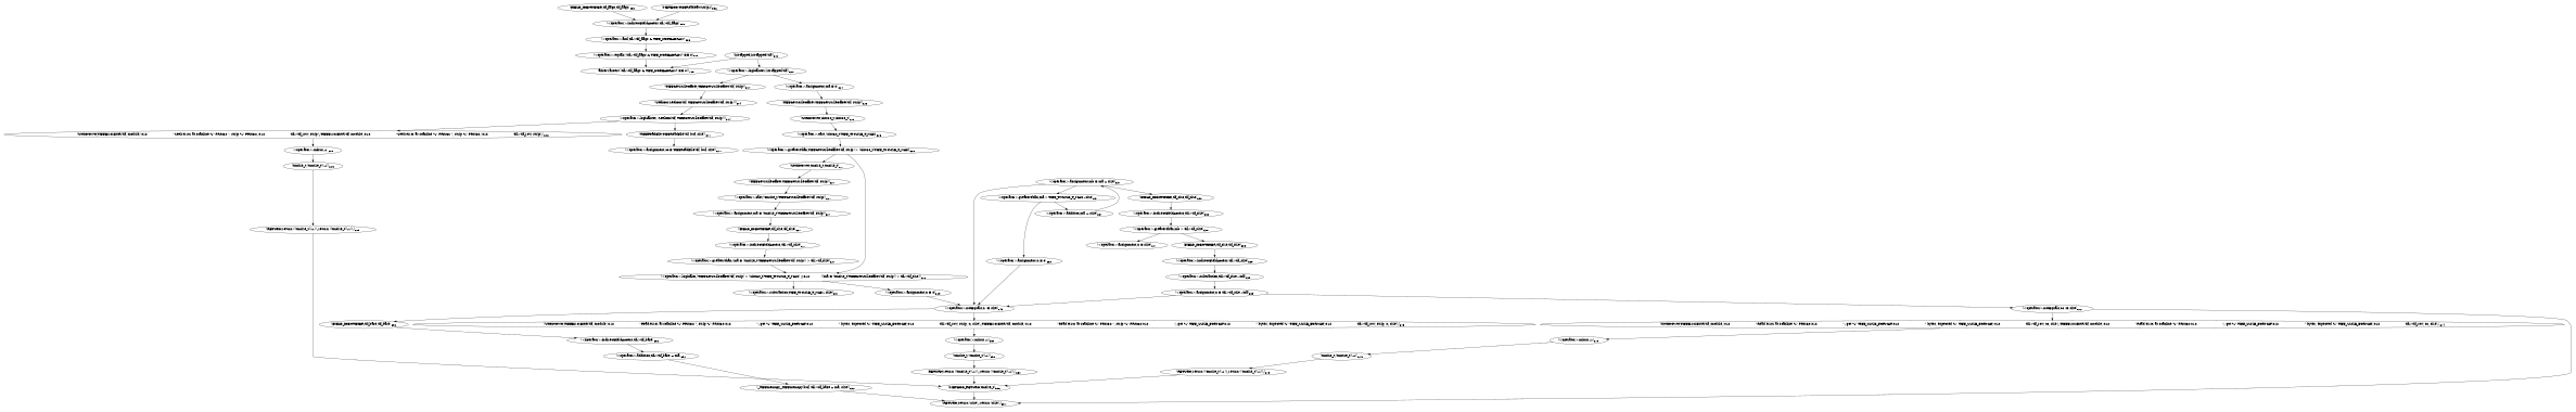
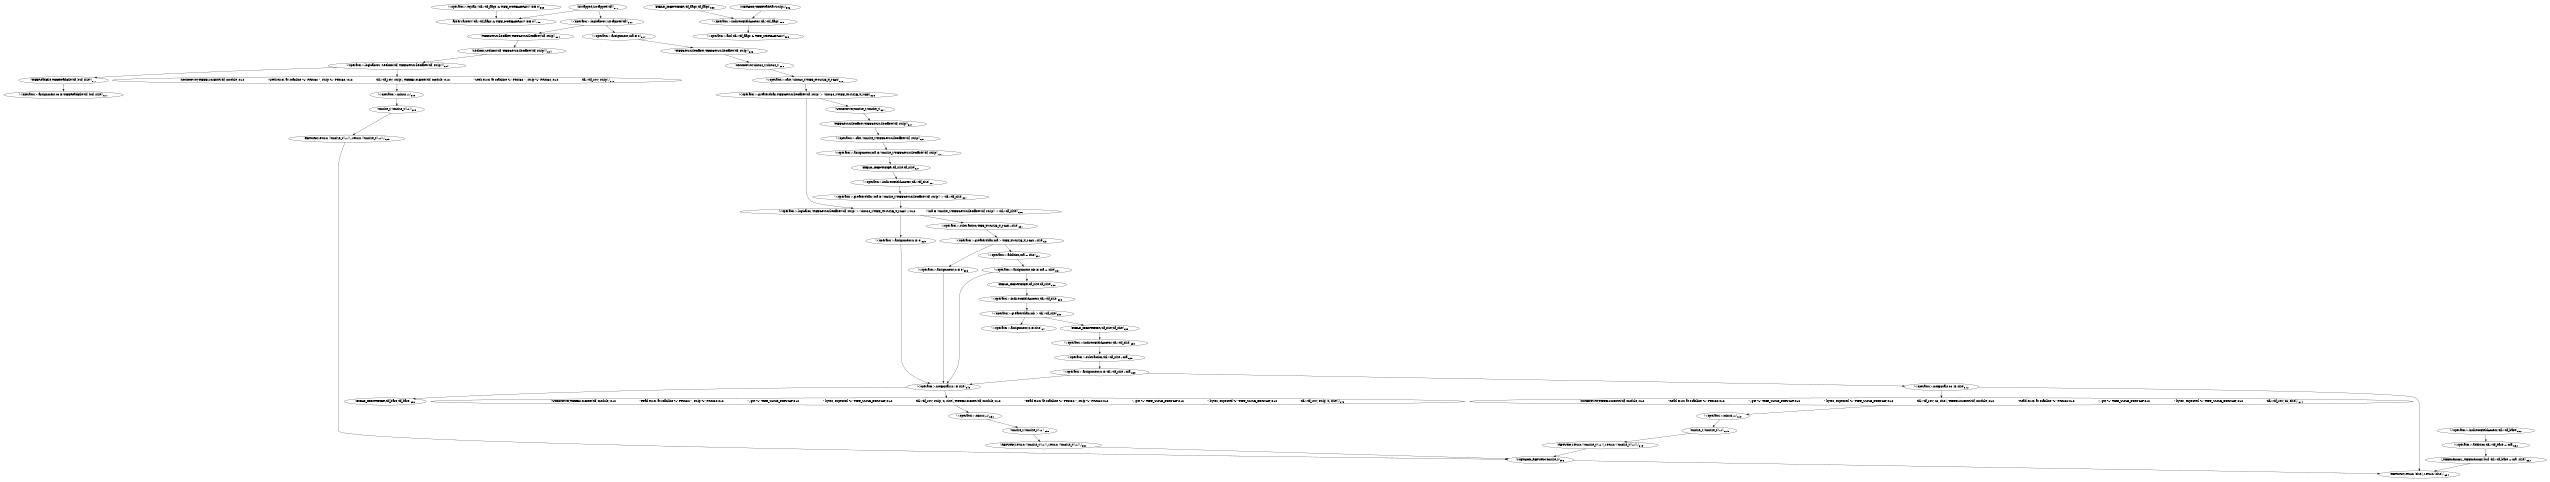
  digraph {
    n1 [label=<(assert,assert((tif-&gt;tif_flags &amp; TIFF_NOREADRAW) == 0))<SUB>799</SUB>>]
    n2 [label=<(isMapped,isMapped(tif))<SUB>600</SUB>>]
    n3 [label=<(&lt;operator&gt;.logicalNot,!isMapped(tif))<SUB>600</SUB>>]
    n4 [label=<(RETURN,return (size);,return (size);)<SUB>654</SUB>>]
    n5 [label=<(METHOD_RETURN,tmsize_t)<SUB>596</SUB>>]
    n6 [label=<(&lt;operator&gt;.equals,(tif-&gt;tif_flags &amp; TIFF_NOREADRAW) == 0)<SUB>599</SUB>>]
    n7 [label=<(&lt;operator&gt;.assignment,ma = 0)<SUB>624</SUB>>]
    n8 [label=<(TIFFGetStrileOffset,TIFFGetStrileOffset(tif, strip))<SUB>604</SUB>>]
    n9 [label=<(TIFFGetStrileOffset,TIFFGetStrileOffset(tif, strip))<SUB>626</SUB>>]
    n10 [label=<(SeekOK,SeekOK(tif, TIFFGetStrileOffset(tif, strip)))<SUB>604</SUB>>]
    n11 [label=<(&lt;operator&gt;.and,tif-&gt;tif_flags &amp; TIFF_NOREADRAW)<SUB>599</SUB>>]
    n12 [label=<(&lt;operator&gt;.assignment,cc = TIFFReadFile(tif, buf, size))<SUB>611</SUB>>]
    n13 [label=<(&lt;operator&gt;.notEquals,cc != size)<SUB>612</SUB>>]
    n14 [label=<(UNKNOWN,TIFFErrorExtR(tif, module,\012                          &quot;Read error at scanline %&quot; PRIu32\012                          &quot;; got %&quot; TIFF_SSIZE_FORMAT\012                          &quot; bytes, expected %&quot; TIFF_SSIZE_FORMAT,\012                          tif-&gt;tif_row, cc, size);,TIFFErrorExtR(tif, module,\012                          &quot;Read error at scanline %&quot; PRIu32\012                          &quot;; got %&quot; TIFF_SSIZE_FORMAT\012                          &quot; bytes, expected %&quot; TIFF_SSIZE_FORMAT,\012                          tif-&gt;tif_row, cc, size);)<SUB>614</SUB>>]
    n15 [label=<(&lt;operator&gt;.indirectFieldAccess,tif-&gt;tif_flags)<SUB>599</SUB>>]
    n16 [label=<(&lt;operator&gt;.logicalNot,!SeekOK(tif, TIFFGetStrileOffset(tif, strip)))<SUB>604</SUB>>]
    n17 [label=<(TIFFReadFile,TIFFReadFile(tif, buf, size))<SUB>611</SUB>>]
    n18 [label=<(UNKNOWN,TIFFErrorExtR(tif, module,\012                          &quot;Seek error at scanline %&quot; PRIu32 &quot;, strip %&quot; PRIu32,\012                          tif-&gt;tif_row, strip);,TIFFErrorExtR(tif, module,\012                          &quot;Seek error at scanline %&quot; PRIu32 &quot;, strip %&quot; PRIu32,\012                          tif-&gt;tif_row, strip);)<SUB>606</SUB>>]
    n19 [label=<(&lt;operator&gt;.minus,-1)<SUB>609</SUB>>]
    n20 [label=<(&lt;operator&gt;.minus,-1)<SUB>619</SUB>>]
    n21 [label=<(UNKNOWN,uint64_t,uint64_t)<SUB>626</SUB>>]
    n22 [label=<(_TIFFmemcpy,_TIFFmemcpy(buf, tif-&gt;tif_base + ma, size))<SUB>652</SUB>>]
    n23 [label=<(FIELD_IDENTIFIER,tif_flags,tif_flags)<SUB>599</SUB>>]
    n24 [label=<(tmsize_t,(tmsize_t)(-1))<SUB>609</SUB>>]
    n25 [label=<(RETURN,return ((tmsize_t)(-1));,return ((tmsize_t)(-1));)<SUB>609</SUB>>]
    n26 [label=<(tmsize_t,(tmsize_t)(-1))<SUB>619</SUB>>]
    n27 [label=<(RETURN,return ((tmsize_t)(-1));,return ((tmsize_t)(-1));)<SUB>619</SUB>>]
    n28 [label=<(&lt;operator&gt;.logicalOr,(TIFFGetStrileOffset(tif, strip) &gt; (uint64_t)TIFF_TMSIZE_T_MAX) ||\012            ((ma = (tmsize_t)TIFFGetStrileOffset(tif, strip)) &gt; tif-&gt;tif_size))<SUB>626</SUB>>]
    n29 [label=<(&lt;operator&gt;.assignment,n = 0)<SUB>629</SUB>>]
    n30 [label=<(&lt;operator&gt;.subtraction,TIFF_TMSIZE_T_MAX - size)<SUB>631</SUB>>]
    n31 [label=<(&lt;operator&gt;.notEquals,n != size)<SUB>643</SUB>>]
    n32 [label=<(&lt;operator&gt;.greaterThan,ma &gt; TIFF_TMSIZE_T_MAX - size)<SUB>631</SUB>>]
    n33 [label=<(UNKNOWN,TIFFErrorExtR(tif, module,\012                          &quot;Read error at scanline %&quot; PRIu32 &quot;, strip %&quot; PRIu32\012                          &quot;; got %&quot; TIFF_SSIZE_FORMAT\012                          &quot; bytes, expected %&quot; TIFF_SSIZE_FORMAT,\012                          tif-&gt;tif_row, strip, n, size);,TIFFErrorExtR(tif, module,\012                          &quot;Read error at scanline %&quot; PRIu32 &quot;, strip %&quot; PRIu32\012                          &quot;; got %&quot; TIFF_SSIZE_FORMAT\012                          &quot; bytes, expected %&quot; TIFF_SSIZE_FORMAT,\012                          tif-&gt;tif_row, strip, n, size);)<SUB>645</SUB>>]
    n34 [label=<(FIELD_IDENTIFIER,tif_base,tif_base)<SUB>652</SUB>>]
    n35 [label=<(&lt;operator&gt;.minus,-1)<SUB>650</SUB>>]
    n36 [label=<(&lt;operator&gt;.indirectFieldAccess,tif-&gt;tif_base)<SUB>652</SUB>>]
    n37 [label=<(&lt;operator&gt;.addition,tif-&gt;tif_base + ma)<SUB>652</SUB>>]
    n38 [label=<(&lt;operator&gt;.greaterThan,TIFFGetStrileOffset(tif, strip) &gt; (uint64_t)TIFF_TMSIZE_T_MAX)<SUB>626</SUB>>]
    n39 [label=<(UNKNOWN,tmsize_t,tmsize_t)<SUB>627</SUB>>]
    n40 [label=<(TIFFGetStrileOffset,TIFFGetStrileOffset(tif, strip))<SUB>627</SUB>>]
    n41 [label=<(&lt;operator&gt;.greaterThan,(ma = (tmsize_t)TIFFGetStrileOffset(tif, strip)) &gt; tif-&gt;tif_size)<SUB>627</SUB>>]
    n42 [label=<(tmsize_t,(tmsize_t)(-1))<SUB>650</SUB>>]
    n43 [label=<(RETURN,return ((tmsize_t)(-1));,return ((tmsize_t)(-1));)<SUB>650</SUB>>]
    n44 [label=<(&lt;operator&gt;.cast,(uint64_t)TIFF_TMSIZE_T_MAX)<SUB>626</SUB>>]
    n45 [label=<(&lt;operator&gt;.assignment,ma = (tmsize_t)TIFFGetStrileOffset(tif, strip))<SUB>627</SUB>>]
    n46 [label=<(FIELD_IDENTIFIER,tif_size,tif_size)<SUB>627</SUB>>]
    n47 [label=<(&lt;operator&gt;.indirectFieldAccess,tif-&gt;tif_size)<SUB>627</SUB>>]
    n48 [label=<(&lt;operator&gt;.cast,(tmsize_t)TIFFGetStrileOffset(tif, strip))<SUB>627</SUB>>]
    n49 [label=<(&lt;operator&gt;.assignment,n = 0)<SUB>633</SUB>>]
    n50 [label=<(&lt;operator&gt;.addition,ma + size)<SUB>637</SUB>>]
    n51 [label=<(&lt;operator&gt;.assignment,mb = ma + size)<SUB>637</SUB>>]
    n52 [label=<(FIELD_IDENTIFIER,tif_size,tif_size)<SUB>638</SUB>>]
    n53 [label=<(&lt;operator&gt;.indirectFieldAccess,tif-&gt;tif_size)<SUB>638</SUB>>]
    n54 [label=<(&lt;operator&gt;.greaterThan,mb &gt; tif-&gt;tif_size)<SUB>638</SUB>>]
    n55 [label=<(&lt;operator&gt;.assignment,n = size)<SUB>641</SUB>>]
    n56 [label=<(FIELD_IDENTIFIER,tif_size,tif_size)<SUB>639</SUB>>]
    n57 [label=<(&lt;operator&gt;.indirectFieldAccess,tif-&gt;tif_size)<SUB>639</SUB>>]
    n58 [label=<(&lt;operator&gt;.assignment,n = tif-&gt;tif_size - ma)<SUB>639</SUB>>]
    n59 [label=<(&lt;operator&gt;.subtraction,tif-&gt;tif_size - ma)<SUB>639</SUB>>]
    n60 [label=<(METHOD,TIFFReadRawStrip1)<SUB>596</SUB>>]
    n2 -> n1
    n2 -> n3
    n3 -> n7
    n3 -> n8
    n5 -> n4
    n6 -> n1
    n7 -> n9
    n8 -> n10
    n9 -> n21
    n10 -> n16
-   n11 -> n6
    n13 -> n4
    n13 -> n14
    n14 -> n20
    n15 -> n11
    n16 -> n17
    n16 -> n18
    n17 -> n12
    n18 -> n19
    n19 -> n24
    n20 -> n26
    n21 -> n44
    n22 -> n4
    n23 -> n15
    n24 -> n25
    n25 -> n5
    n26 -> n27
    n27 -> n5
    n28 -> n29
    n28 -> n30
    n29 -> n31
-   n51 -> n32
+   n30 -> n32
    n31 -> n33
    n31 -> n34
    n32 -> n49
    n32 -> n50
    n33 -> n35
-   n34 -> n36
    n35 -> n42
    n36 -> n37
    n37 -> n22
    n38 -> n28
    n38 -> n39
    n39 -> n40
    n40 -> n48
    n41 -> n28
    n42 -> n43
    n43 -> n5
    n44 -> n38
    n45 -> n46
    n46 -> n47
    n47 -> n41
    n48 -> n45
    n49 -> n31
    n50 -> n51
    n51 -> n31
    n51 -> n52
    n52 -> n53
    n53 -> n54
    n54 -> n55
    n54 -> n56
    n56 -> n57
    n57 -> n59
    n58 -> n13
    n58 -> n31
    n59 -> n58
    n60 -> n15
  }
